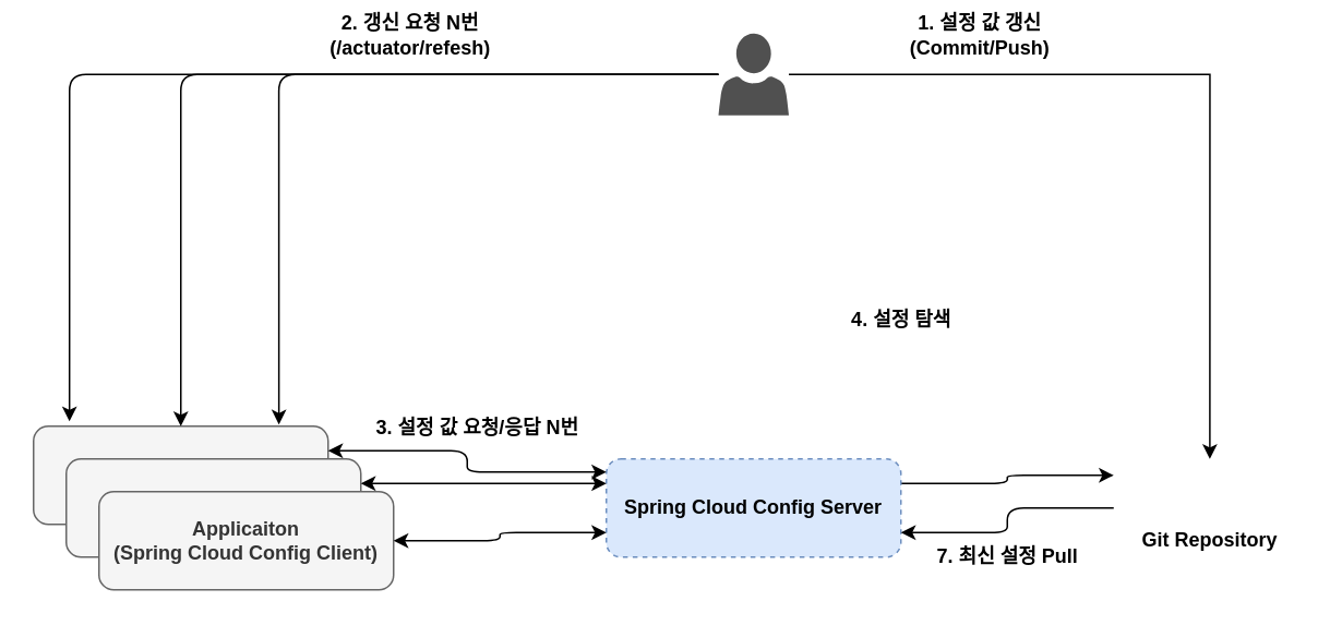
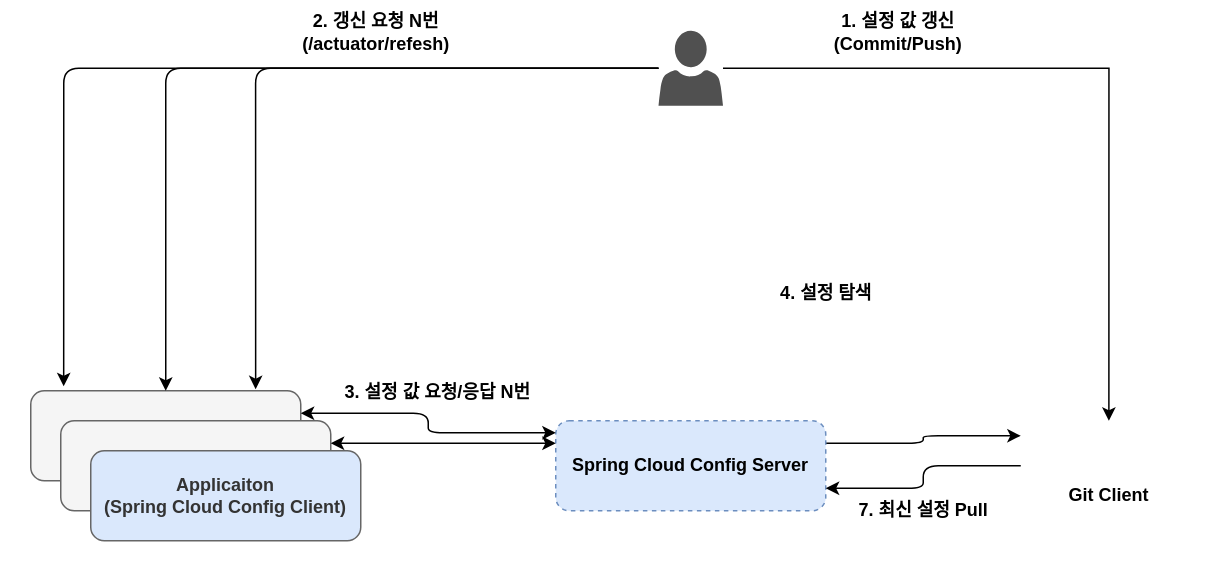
  <mxCell id="0" />
  <mxCell id="1" parent="0" />
  <mxCell id="2" value="" style="group" vertex="1" connectable="0" parent="1"><mxGeometry x="20" y="20" width="777.52" height="340" as="geometry" /></mxCell>
  <mxCell id="3" value="" style="group" vertex="1" connectable="0" parent="2"><mxGeometry x="660" y="260" width="117.52" height="60" as="geometry" /></mxCell>
  <mxCell id="4" value="" style="shape=image;imageAspect=0;aspect=fixed;verticalLabelPosition=bottom;verticalAlign=top;image=https://git-scm.com/images/logos/2color-lightbg@2x.png;" vertex="1" parent="3"><mxGeometry width="117.52" height="40" as="geometry" /></mxCell>
- <mxCell id="5" value="&lt;b&gt;Git Repository&lt;/b&gt;" style="text;html=1;strokeColor=none;fillColor=none;align=center;verticalAlign=middle;whiteSpace=wrap;rounded=0;" vertex="1" parent="3"><mxGeometry x="13.76" y="40" width="90" height="20" as="geometry" /></mxCell>
+ <mxCell id="5" value="&lt;b&gt;Git Client&lt;/b&gt;" style="text;html=1;strokeColor=none;fillColor=none;align=center;verticalAlign=middle;whiteSpace=wrap;rounded=0;" vertex="1" parent="3"><mxGeometry x="13.76" y="40" width="90" height="20" as="geometry" /></mxCell>
  <mxCell id="6" style="edgeStyle=orthogonalEdgeStyle;rounded=0;orthogonalLoop=1;jettySize=auto;html=1;entryX=0.5;entryY=0;entryDx=0;entryDy=0;" edge="1" parent="2" source="8" target="4"><mxGeometry relative="1" as="geometry" /></mxCell>
  <mxCell id="7" value="&lt;b&gt;&lt;font style=&quot;font-size: 12px&quot;&gt;1. 설정 값 갱신&lt;br&gt;(Commit/Push)&lt;/font&gt;&lt;/b&gt;" style="edgeLabel;html=1;align=center;verticalAlign=middle;resizable=0;points=[];" vertex="1" connectable="0" parent="6"><mxGeometry x="-0.527" y="2" relative="1" as="geometry"><mxPoint y="-23" as="offset" /></mxGeometry></mxCell>
  <mxCell id="8" value="" style="pointerEvents=1;shadow=0;dashed=0;html=1;strokeColor=none;labelPosition=center;verticalLabelPosition=bottom;verticalAlign=top;align=center;fillColor=#505050;shape=mxgraph.mscae.intune.account_portal" vertex="1" parent="2"><mxGeometry x="418.5" width="43" height="50" as="geometry" /></mxCell>
  <mxCell id="9" style="edgeStyle=orthogonalEdgeStyle;rounded=1;orthogonalLoop=1;jettySize=auto;html=1;exitX=1;exitY=0.25;exitDx=0;exitDy=0;entryX=0;entryY=0.25;entryDx=0;entryDy=0;" edge="1" parent="2" source="10" target="4"><mxGeometry relative="1" as="geometry" /></mxCell>
  <mxCell id="10" value="&lt;b&gt;Spring Cloud Config Server&lt;/b&gt;" style="rounded=1;whiteSpace=wrap;html=1;fillColor=#dae8fc;strokeColor=#6c8ebf;dashed=1;" vertex="1" parent="2"><mxGeometry x="350" y="260" width="180" height="60" as="geometry" /></mxCell>
  <mxCell id="11" value="" style="group;" vertex="1" connectable="0" parent="2"><mxGeometry y="240" width="220" height="100" as="geometry" /></mxCell>
  <mxCell id="12" value="" style="rounded=1;whiteSpace=wrap;html=1;fillColor=#f5f5f5;strokeColor=#666666;fontColor=#333333;" vertex="1" parent="11"><mxGeometry width="180" height="60" as="geometry" /></mxCell>
  <mxCell id="13" value="" style="rounded=1;whiteSpace=wrap;html=1;fillColor=#f5f5f5;strokeColor=#666666;fontColor=#333333;" vertex="1" parent="11"><mxGeometry x="20" y="20" width="180" height="60" as="geometry" /></mxCell>
- <mxCell id="14" value="&lt;b&gt;Applicaiton&lt;br&gt;(Spring Cloud Config Client)&lt;/b&gt;" style="rounded=1;whiteSpace=wrap;html=1;fillColor=#f5f5f5;strokeColor=#666666;fontColor=#333333;" vertex="1" parent="11"><mxGeometry x="40" y="40" width="180" height="60" as="geometry" /></mxCell>
+ <mxCell id="14" value="&lt;b&gt;Applicaiton&lt;br&gt;(Spring Cloud Config Client)&lt;/b&gt;" style="rounded=1;whiteSpace=wrap;html=1;fillColor=#dae8fc;strokeColor=#666666;fontColor=#333333;" vertex="1" parent="11"><mxGeometry x="40" y="40" width="180" height="60" as="geometry" /></mxCell>
  <mxCell id="15" style="edgeStyle=orthogonalEdgeStyle;rounded=1;orthogonalLoop=1;jettySize=auto;html=1;entryX=0.122;entryY=-0.05;entryDx=0;entryDy=0;entryPerimeter=0;" edge="1" parent="2" source="8" target="12"><mxGeometry relative="1" as="geometry" /></mxCell>
  <mxCell id="16" style="edgeStyle=orthogonalEdgeStyle;rounded=1;orthogonalLoop=1;jettySize=auto;html=1;entryX=0.5;entryY=0;entryDx=0;entryDy=0;" edge="1" parent="2" source="8" target="12"><mxGeometry relative="1" as="geometry" /></mxCell>
  <mxCell id="17" style="edgeStyle=orthogonalEdgeStyle;rounded=1;orthogonalLoop=1;jettySize=auto;html=1;entryX=1;entryY=0.75;entryDx=0;entryDy=0;" edge="1" parent="2" source="4" target="10"><mxGeometry relative="1" as="geometry"><Array as="points"><mxPoint x="595" y="290" /><mxPoint x="595" y="305" /></Array></mxGeometry></mxCell>
  <mxCell id="18" style="edgeStyle=orthogonalEdgeStyle;rounded=1;orthogonalLoop=1;jettySize=auto;html=1;exitX=1;exitY=0.25;exitDx=0;exitDy=0;entryX=0;entryY=0.25;entryDx=0;entryDy=0;startArrow=classic;startFill=1;" edge="1" parent="2" source="13" target="10"><mxGeometry relative="1" as="geometry" /></mxCell>
  <mxCell id="19" style="edgeStyle=orthogonalEdgeStyle;rounded=1;orthogonalLoop=1;jettySize=auto;html=1;entryX=0.833;entryY=-0.017;entryDx=0;entryDy=0;entryPerimeter=0;" edge="1" parent="2" source="8" target="12"><mxGeometry relative="1" as="geometry" /></mxCell>
  <mxCell id="20" value="&lt;b&gt;&lt;font style=&quot;font-size: 12px&quot;&gt;2. 갱신 요청 N번&lt;br&gt;(/actuator/refesh)&lt;/font&gt;&lt;/b&gt;" style="edgeLabel;html=1;align=center;verticalAlign=middle;resizable=0;points=[];" vertex="1" connectable="0" parent="19"><mxGeometry x="-0.123" y="2" relative="1" as="geometry"><mxPoint x="23" y="-27" as="offset" /></mxGeometry></mxCell>
  <mxCell id="21" style="edgeStyle=orthogonalEdgeStyle;rounded=1;orthogonalLoop=1;jettySize=auto;html=1;exitX=1;exitY=0.25;exitDx=0;exitDy=0;entryX=0;entryY=0.133;entryDx=0;entryDy=0;entryPerimeter=0;startArrow=classic;startFill=1;" edge="1" parent="2" source="12" target="10"><mxGeometry relative="1" as="geometry" /></mxCell>
  <mxCell id="22" value="&lt;b&gt;&lt;font style=&quot;font-size: 12px&quot;&gt;3. 설정 값 요청/응답 N번&lt;/font&gt;&lt;/b&gt;" style="edgeLabel;html=1;align=center;verticalAlign=middle;resizable=0;points=[];" vertex="1" connectable="0" parent="21"><mxGeometry x="-0.202" y="4" relative="1" as="geometry"><mxPoint x="17" y="-11" as="offset" /></mxGeometry></mxCell>
- <mxCell id="23" style="rounded=1;orthogonalLoop=1;jettySize=auto;html=1;edgeStyle=orthogonalEdgeStyle;entryX=0;entryY=0.75;entryDx=0;entryDy=0;startArrow=classic;startFill=1;" edge="1" parent="2" source="14" target="10"><mxGeometry relative="1" as="geometry" /></mxCell>
  <mxCell id="24" value="&lt;b&gt;4. 설정 탐색&lt;/b&gt;" style="text;html=1;align=center;verticalAlign=middle;resizable=0;points=[];autosize=1;strokeColor=none;" vertex="1" parent="2"><mxGeometry x="490" y="165" width="80" height="20" as="geometry" /></mxCell>
  <mxCell id="25" value="&lt;b&gt;7. 최신 설정 Pull&lt;/b&gt;" style="text;html=1;align=center;verticalAlign=middle;resizable=0;points=[];autosize=1;strokeColor=none;" vertex="1" parent="2"><mxGeometry x="540" y="310" width="110" height="20" as="geometry" /></mxCell>
